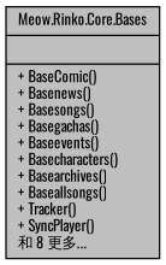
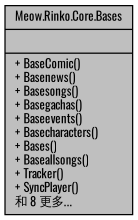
  digraph {
    fontname=Oswald
-   n1 [color=black fillcolor=grey75 fontcolor=black fontname=Oswald fontsize=10 height=0.2 label="{Meow.Rinko.Core.Bases\n||+ BaseComic()\l+ Basenews()\l+ Basesongs()\l+ Basegachas()\l+ Baseevents()\l+ Basecharacters()\l+ Basearchives()\l+ Baseallsongs()\l+ Tracker()\l+ SyncPlayer()\l和 8 更多...\l}" shape=record style=filled width=0.4]
+   n1 [color=black fillcolor=grey75 fontcolor=black fontname=Oswald fontsize=10 height=0.2 label="{Meow.Rinko.Core.Bases\n||+ BaseComic()\l+ Basenews()\l+ Basesongs()\l+ Basegachas()\l+ Baseevents()\l+ Basecharacters()\l+ Bases()\l+ Baseallsongs()\l+ Tracker()\l+ SyncPlayer()\l和 8 更多...\l}" shape=record style=filled width=0.4]
  }
